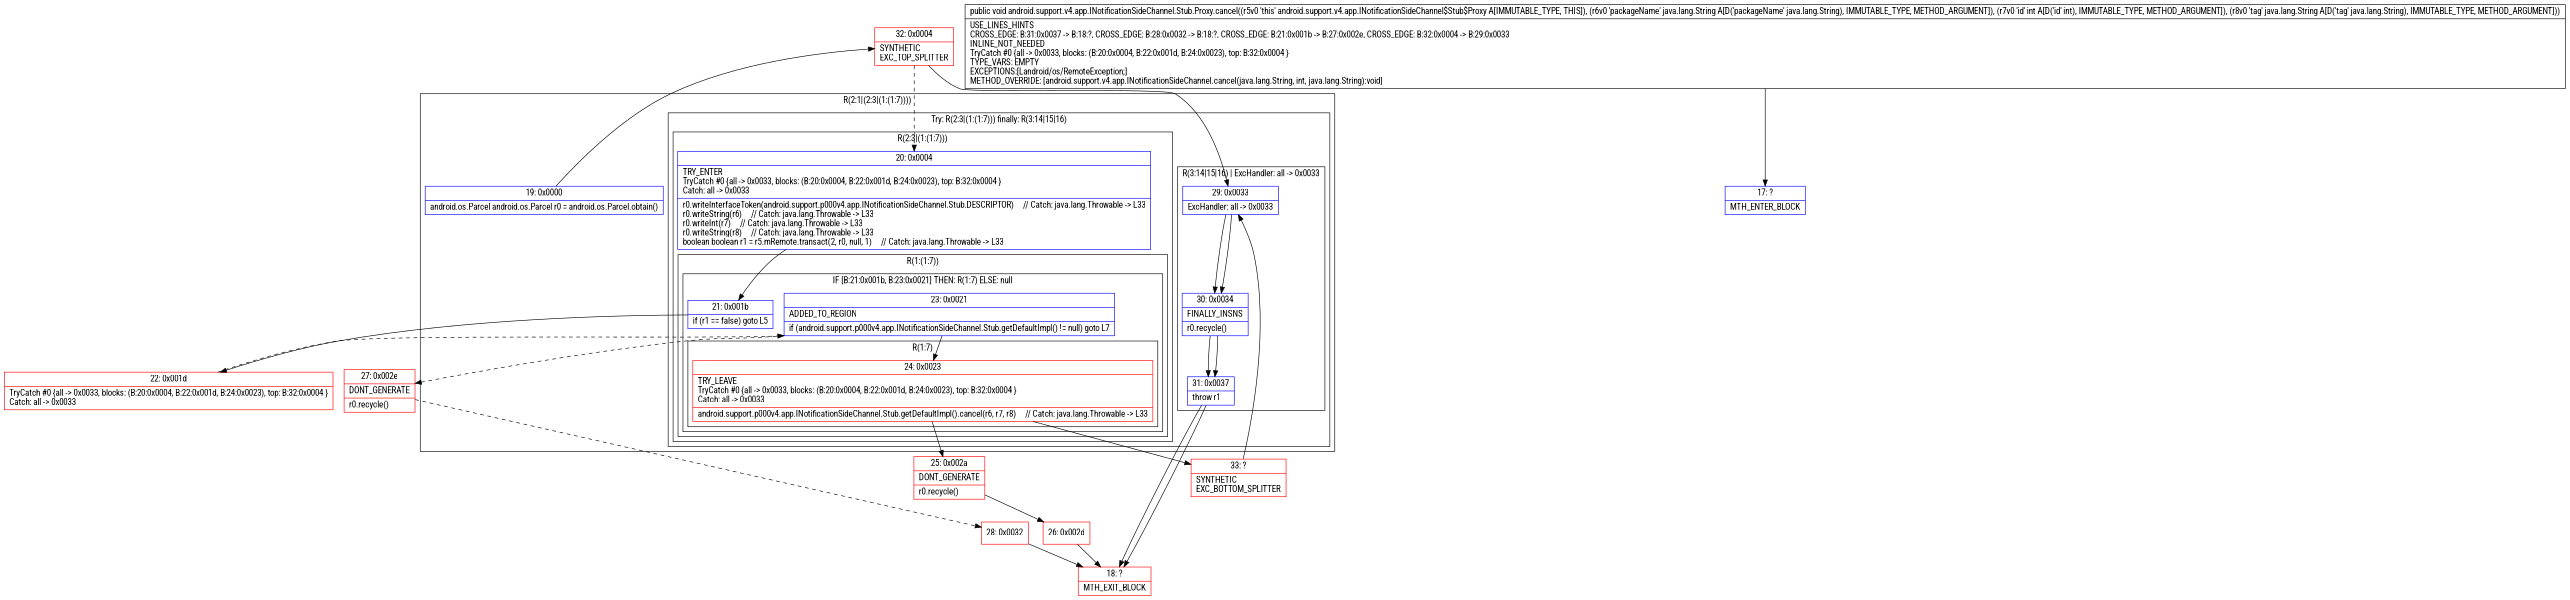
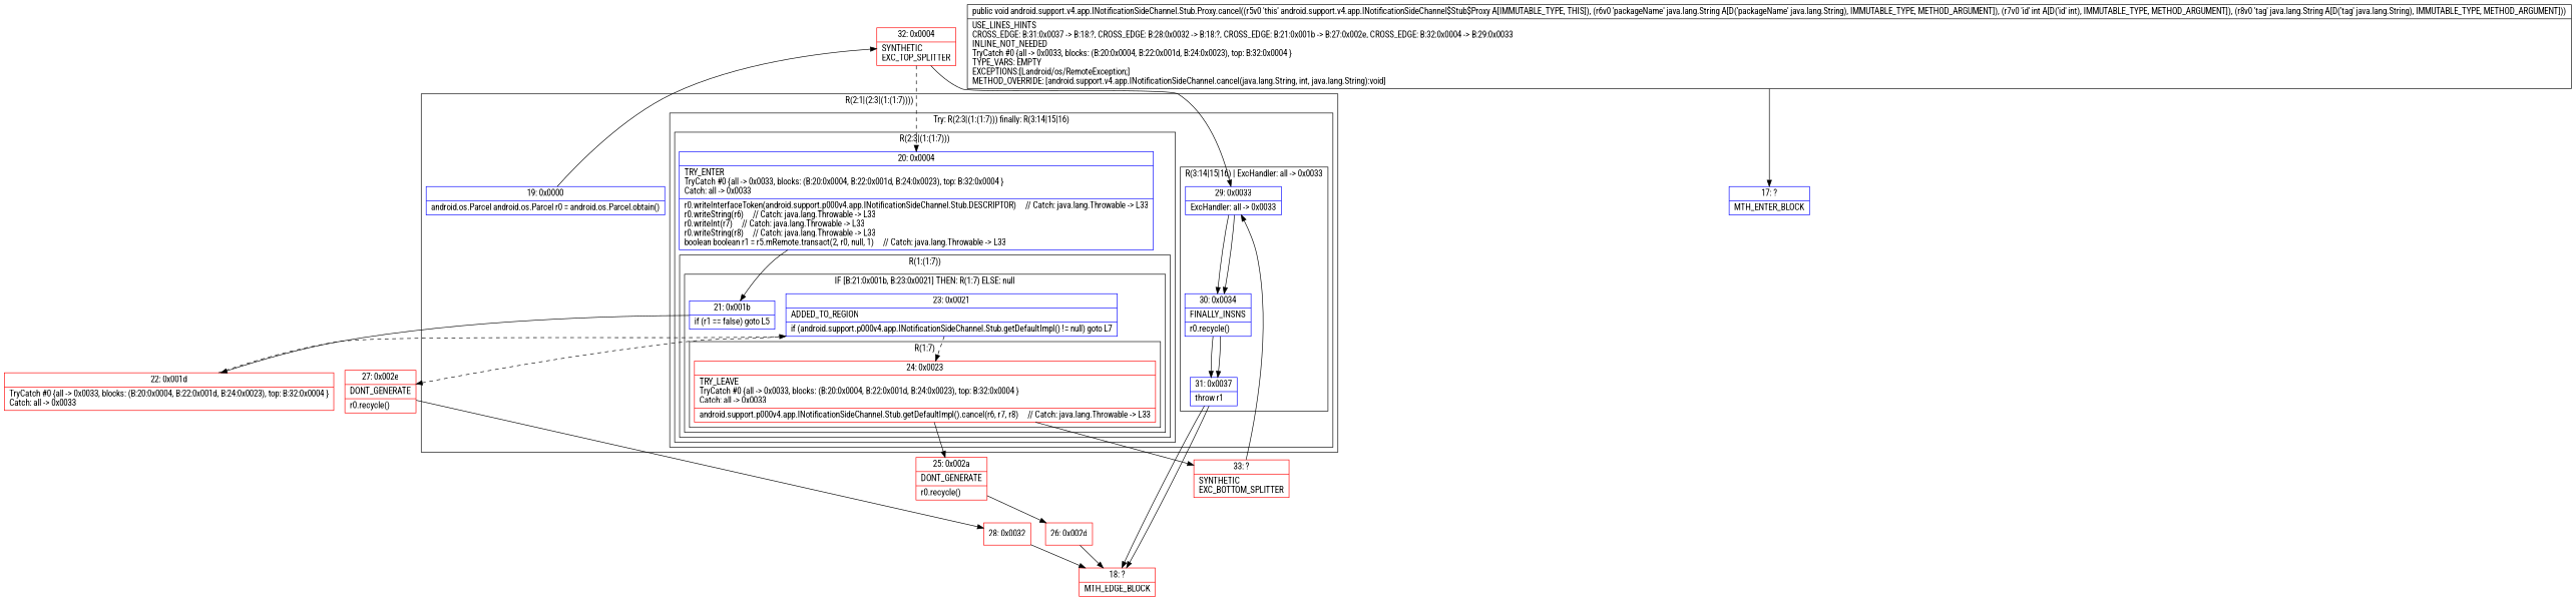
  digraph {
    fontname="Roboto Condensed"
    node [color=red fontname="Roboto Condensed" shape=record]
    edge [fontname="Roboto Condensed"]
    n1 [label="{24\:\ 0x0023|TRY_LEAVE\lTryCatch #0 \{all \-\> 0x0033, blocks: (B:20:0x0004, B:22:0x001d, B:24:0x0023), top: B:32:0x0004 \}\lCatch: all \-\> 0x0033\l|android.support.p000v4.app.INotificationSideChannel.Stub.getDefaultImpl().cancel(r6, r7, r8)     \/\/ Catch: java.lang.Throwable \-\> L33\l}"]
    n2 [color=blue label="{21\:\ 0x001b|if (r1 == false) goto L5\l}"]
    n3 [color=blue label="{23\:\ 0x0021|ADDED_TO_REGION\l|if (android.support.p000v4.app.INotificationSideChannel.Stub.getDefaultImpl() != null) goto L7\l}"]
    n4 [color=blue label="{20\:\ 0x0004|TRY_ENTER\lTryCatch #0 \{all \-\> 0x0033, blocks: (B:20:0x0004, B:22:0x001d, B:24:0x0023), top: B:32:0x0004 \}\lCatch: all \-\> 0x0033\l|r0.writeInterfaceToken(android.support.p000v4.app.INotificationSideChannel.Stub.DESCRIPTOR)     \/\/ Catch: java.lang.Throwable \-\> L33\lr0.writeString(r6)     \/\/ Catch: java.lang.Throwable \-\> L33\lr0.writeInt(r7)     \/\/ Catch: java.lang.Throwable \-\> L33\lr0.writeString(r8)     \/\/ Catch: java.lang.Throwable \-\> L33\lboolean boolean r1 = r5.mRemote.transact(2, r0, null, 1)     \/\/ Catch: java.lang.Throwable \-\> L33\l}"]
    n5 [color=blue label="{29\:\ 0x0033|ExcHandler: all \-\> 0x0033\l}"]
    n6 [color=blue label="{30\:\ 0x0034|FINALLY_INSNS\l|r0.recycle()\l}"]
    n7 [color=blue label="{31\:\ 0x0037|throw r1\l}"]
    n8 [color=blue label="{19\:\ 0x0000|android.os.Parcel android.os.Parcel r0 = android.os.Parcel.obtain()\l}"]
    n9 [label="{25\:\ 0x002a|DONT_GENERATE\l|r0.recycle()\l}"]
    n10 [label="{33\:\ ?|SYNTHETIC\lEXC_BOTTOM_SPLITTER\l}"]
    n11 [label="{22\:\ 0x001d|TryCatch #0 \{all \-\> 0x0033, blocks: (B:20:0x0004, B:22:0x001d, B:24:0x0023), top: B:32:0x0004 \}\lCatch: all \-\> 0x0033\l}"]
    n12 [label="{27\:\ 0x002e|DONT_GENERATE\l|r0.recycle()\l}"]
-   n13 [label="{18\:\ ?|MTH_EXIT_BLOCK\l}"]
+   n13 [label="{18\:\ ?|MTH_EDGE_BLOCK\l}"]
    n14 [label="{32\:\ 0x0004|SYNTHETIC\lEXC_TOP_SPLITTER\l}"]
    n15 [label="{28\:\ 0x0032}"]
    n16 [label="{26\:\ 0x002d}"]
    n17 [color=blue label="{17\:\ ?|MTH_ENTER_BLOCK\l}"]
    n18 [label="{public void android.support.v4.app.INotificationSideChannel.Stub.Proxy.cancel((r5v0 'this' android.support.v4.app.INotificationSideChannel$Stub$Proxy A[IMMUTABLE_TYPE, THIS]), (r6v0 'packageName' java.lang.String A[D('packageName' java.lang.String), IMMUTABLE_TYPE, METHOD_ARGUMENT]), (r7v0 'id' int A[D('id' int), IMMUTABLE_TYPE, METHOD_ARGUMENT]), (r8v0 'tag' java.lang.String A[D('tag' java.lang.String), IMMUTABLE_TYPE, METHOD_ARGUMENT]))  | USE_LINES_HINTS\lCROSS_EDGE: B:31:0x0037 \-\> B:18:?, CROSS_EDGE: B:28:0x0032 \-\> B:18:?, CROSS_EDGE: B:21:0x001b \-\> B:27:0x002e, CROSS_EDGE: B:32:0x0004 \-\> B:29:0x0033\lINLINE_NOT_NEEDED\lTryCatch #0 \{all \-\> 0x0033, blocks: (B:20:0x0004, B:22:0x001d, B:24:0x0023), top: B:32:0x0004 \}\lTYPE_VARS: EMPTY\lEXCEPTIONS:[Landroid\/os\/RemoteException;]\lMETHOD_OVERRIDE: [android.support.v4.app.INotificationSideChannel.cancel(java.lang.String, int, java.lang.String):void]\l}" color=""]
    subgraph cluster_1 {
      label="R(2:1|(2:3|(1:(1:7))))"
      n8
      subgraph cluster_2 {
        label="Try: R(2:3|(1:(1:7))) finally: R(3:14|15|16)"
        subgraph cluster_3 {
          label="R(2:3|(1:(1:7)))"
          n4
          subgraph cluster_4 {
            label="R(1:(1:7))"
            subgraph cluster_5 {
              label="IF [B:21:0x001b, B:23:0x0021] THEN: R(1:7) ELSE: null"
              n2
              n3
              subgraph cluster_6 {
                label="R(1:7)"
                n1
              }
            }
          }
        }
        subgraph cluster_7 {
          label="R(3:14|15|16) | ExcHandler: all \-\> 0x0033\l"
          n5
          n6
          n7
        }
      }
    }
    subgraph cluster_8 {
      label="R(3:14|15|16) | ExcHandler: all \-\> 0x0033\l"
    }
    n1 -> n9
    n1 -> n10
    n2 -> n11
-   n3 -> n1
+   n3 -> n1 [style=dashed]
    n3 -> n12 [style=dashed]
    n4 -> n2
    n5 -> n6
    n5 -> n6
    n6 -> n7
    n6 -> n7
    n7 -> n13
    n7 -> n13
    n8 -> n14
    n9 -> n16
    n10 -> n5
    n11 -> n3 [style=dashed]
-   n12 -> n15 [style=dashed]
+   n12 -> n15
    n14 -> n4 [style=dashed]
    n14 -> n5
    n15 -> n13
    n16 -> n13
    n18 -> n17
  }
